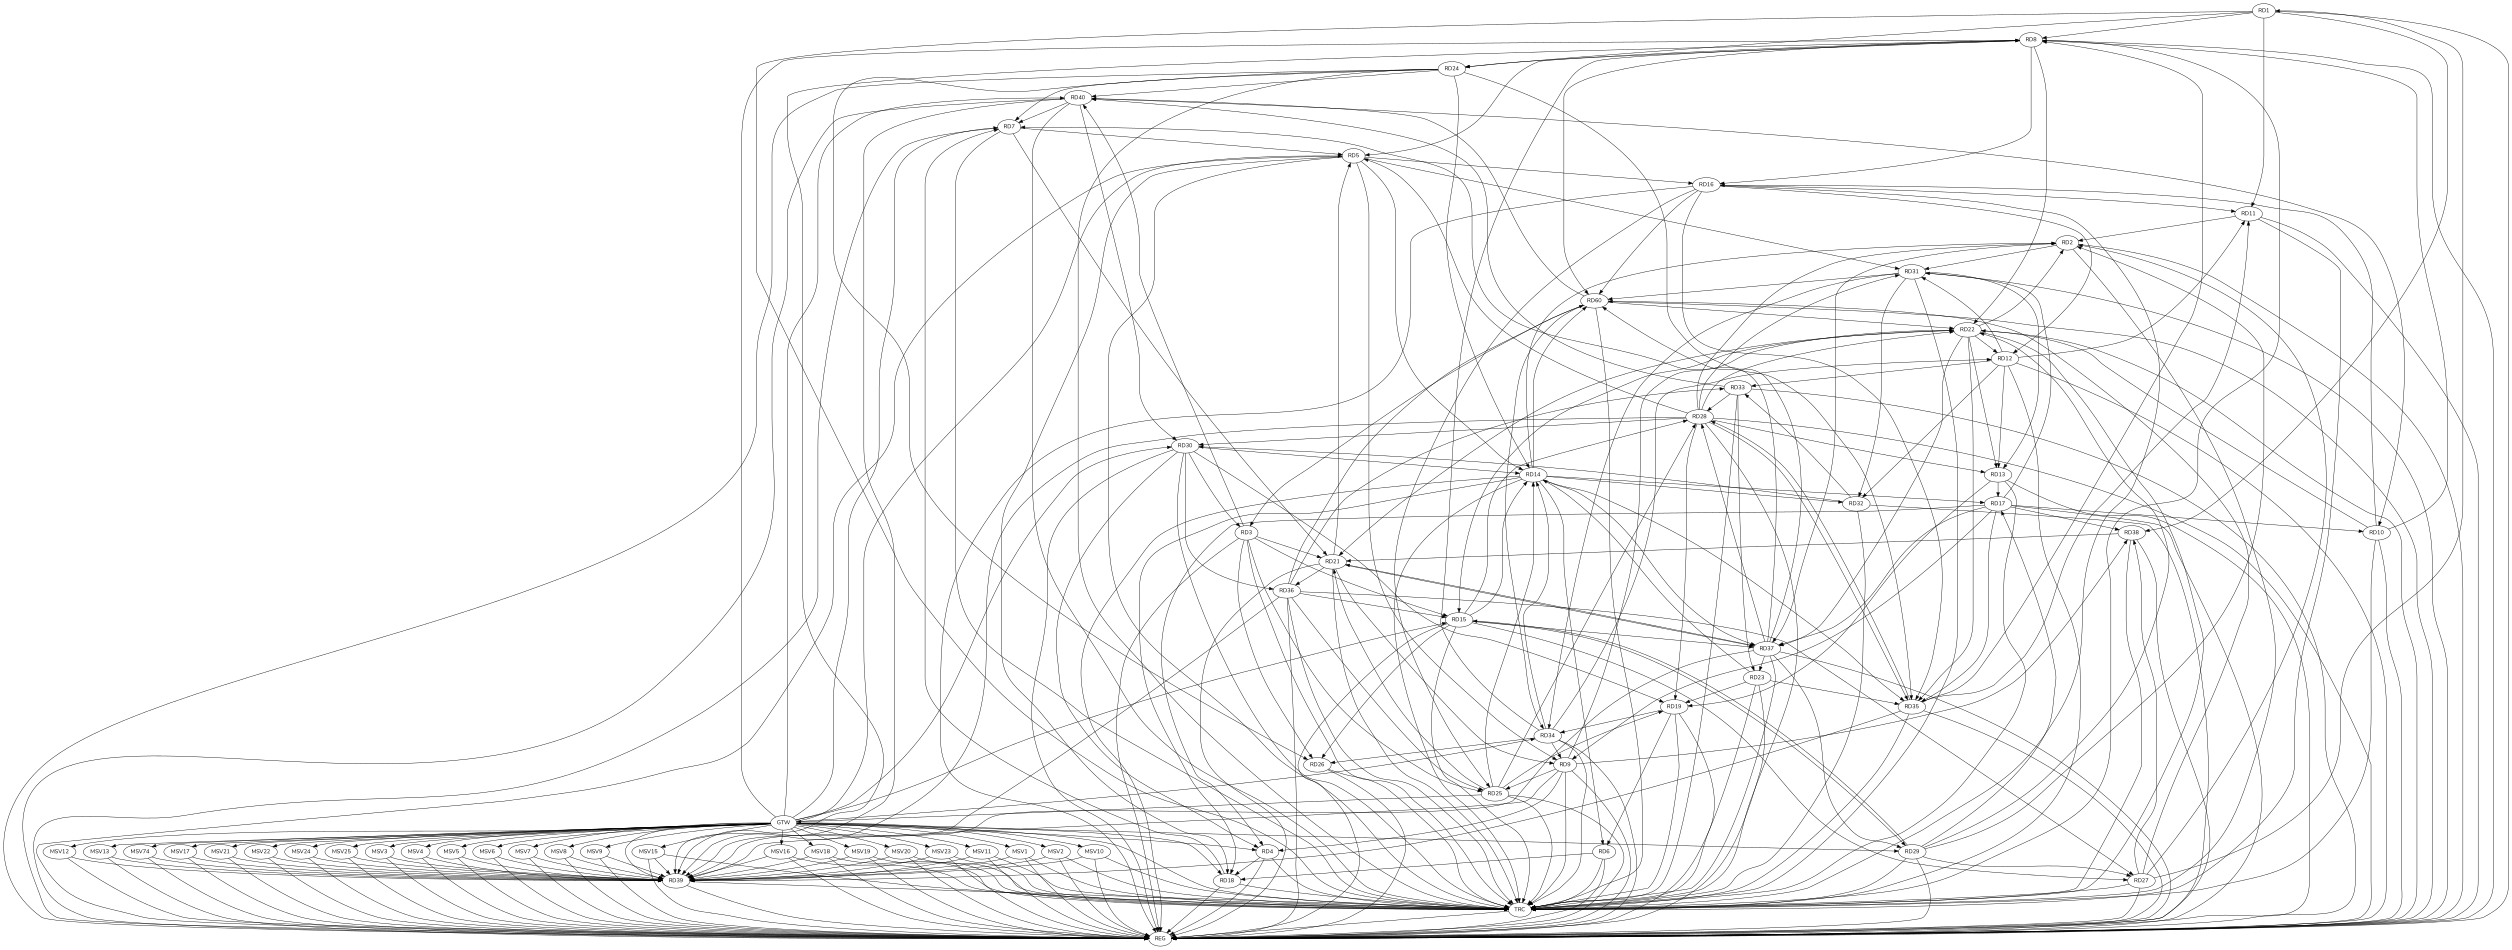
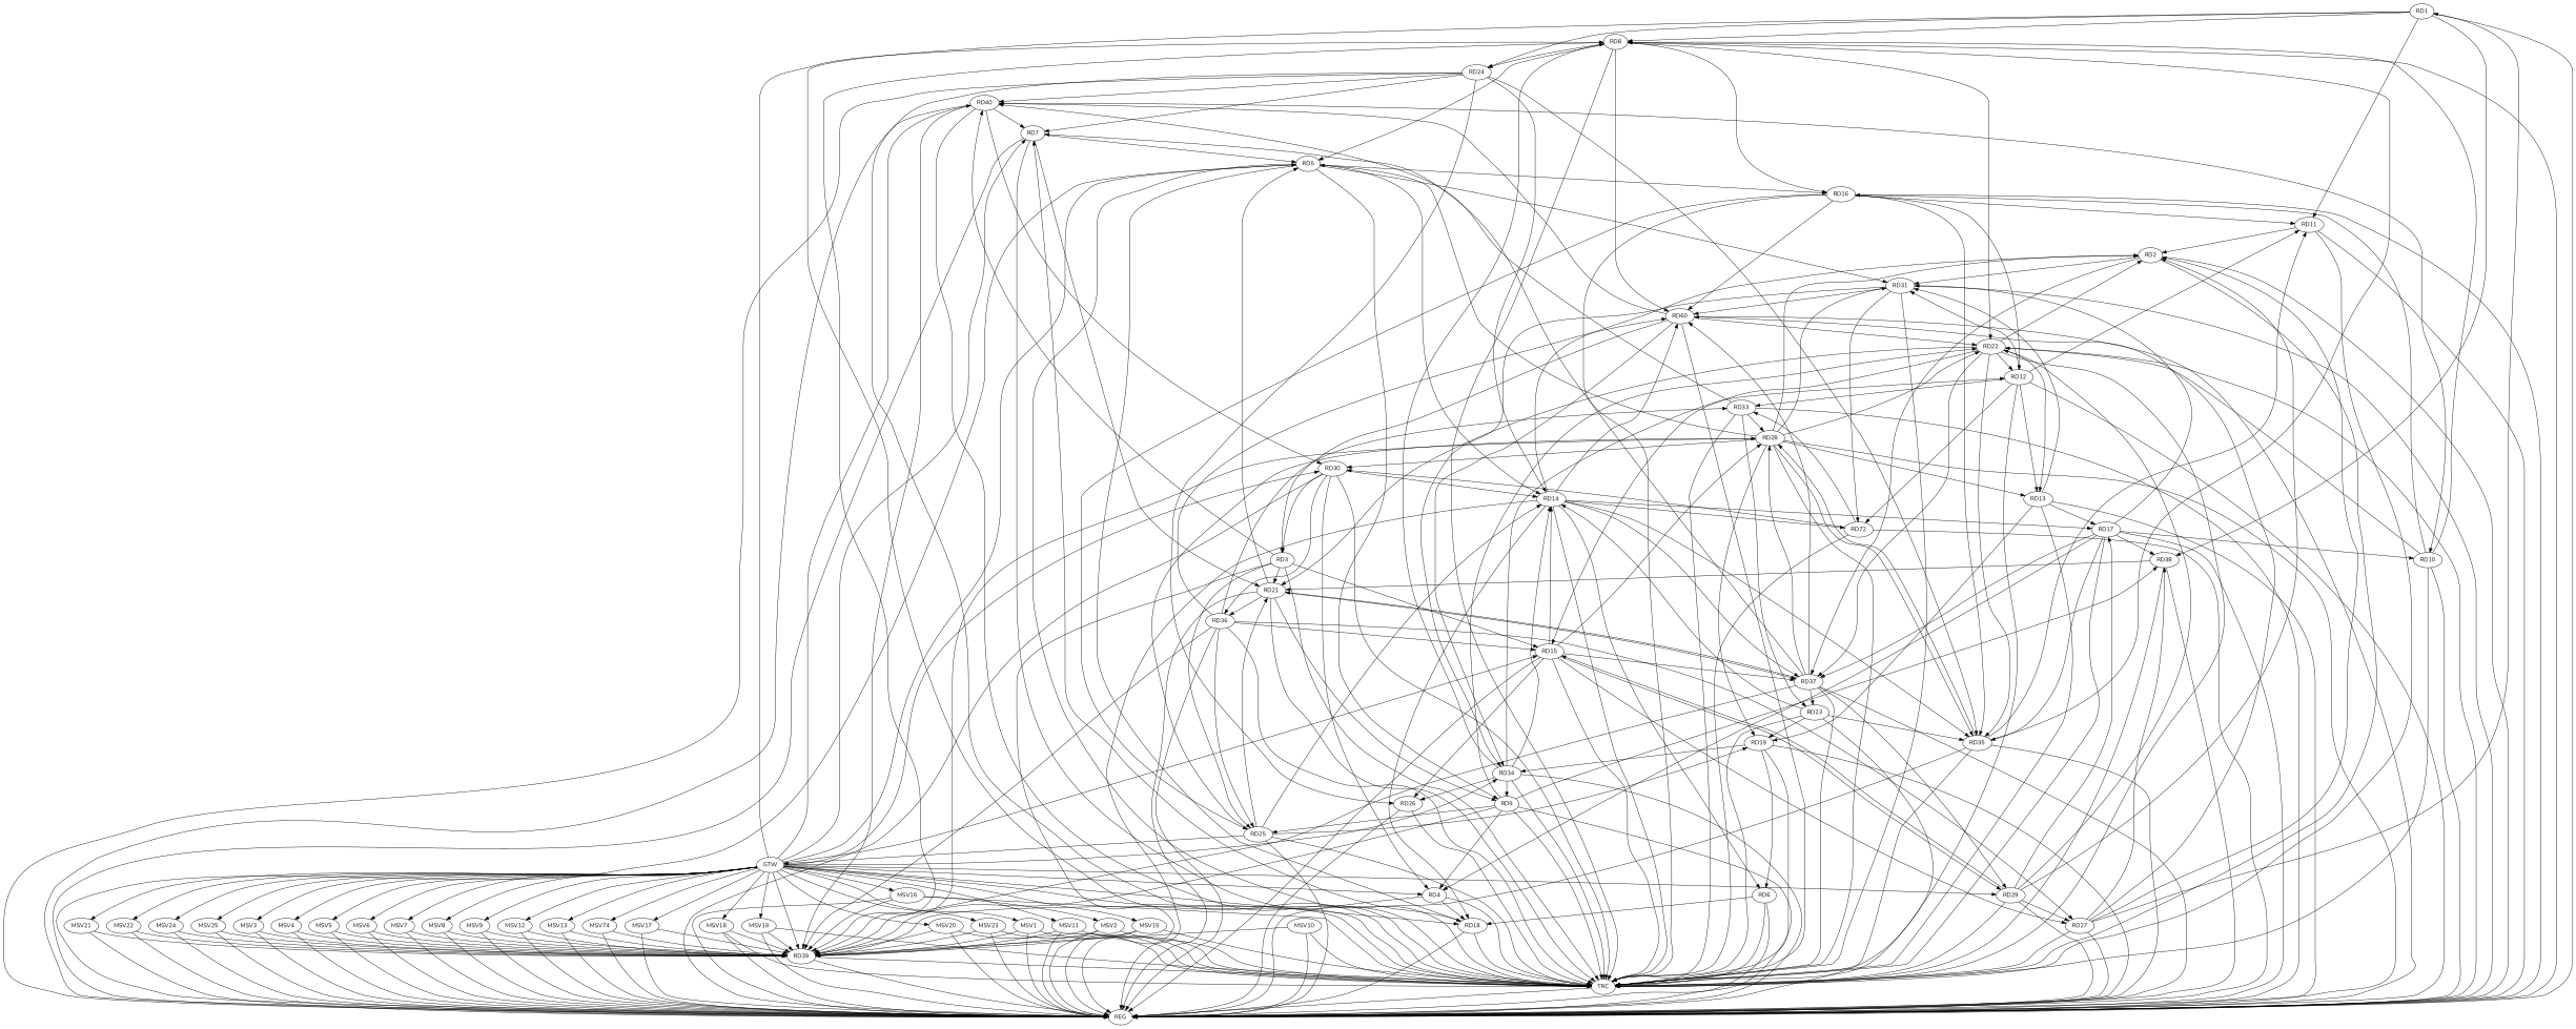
  strict digraph {
    fontname=Nunito
    node [fontname=Nunito]
    edge [fontname=Nunito]
    n1 [label=RD1]
    n2 [label=RD8]
    n3 [label=RD11]
    n4 [label=RD24]
    n5 [label=RD38]
    n6 [label=REG]
    n7 [label=TRC]
    n8 [label=RD5]
    n9 [label=RD16]
    n10 [label=RD60]
    n11 [label=RD22]
    n12 [label=RD39]
    n13 [label=RD2]
    n14 [label=RD26]
    n15 [label=RD40]
    n16 [label=RD14]
    n17 [label=RD7]
    n18 [label=RD35]
    n19 [label=RD21]
    n20 [label=RD31]
    n21 [label=RD37]
    n22 [label=RD13]
-   n23 [label=RD32]
+   n23 [label=RD72]
    n24 [label=RD34]
    n25 [label=RD23]
    n26 [label=RD28]
    n27 [label=RD29]
    n28 [label=RD3]
    n29 [label=RD15]
    n30 [label=RD25]
    n31 [label=RD27]
    n32 [label=RD9]
    n33 [label=RD36]
    n34 [label=RD19]
    n35 [label=GTW]
    n36 [label=RD10]
    n37 [label=RD30]
    n38 [label=RD4]
    n39 [label=RD18]
    n40 [label=RD6]
    n41 [label=RD17]
    n42 [label=RD12]
    n43 [label=RD33]
    n44 [label=MSV1]
    n45 [label=MSV2]
    n46 [label=MSV3]
    n47 [label=MSV4]
    n48 [label=MSV5]
    n49 [label=MSV6]
    n50 [label=MSV7]
    n51 [label=MSV8]
    n52 [label=MSV9]
    n53 [label=MSV10]
    n54 [label=MSV11]
    n55 [label=MSV12]
    n56 [label=MSV13]
    n57 [label=MSV74]
    n58 [label=MSV15]
    n59 [label=MSV16]
    n60 [label=MSV17]
    n61 [label=MSV18]
    n62 [label=MSV19]
    n63 [label=MSV20]
    n64 [label=MSV21]
    n65 [label=MSV22]
    n66 [label=MSV23]
    n67 [label=MSV24]
    n68 [label=MSV25]
    n1 -> n2
    n1 -> n3
    n1 -> n4
    n1 -> n5
    n1 -> n6
    n1 -> n7
    n2 -> n4
    n2 -> n6
    n2 -> n7
    n2 -> n8
    n2 -> n9
    n2 -> n10
    n2 -> n11
    n2 -> n12
    n3 -> n6
    n3 -> n7
    n3 -> n13
    n4 -> n6
    n4 -> n7
    n4 -> n14
    n4 -> n15
    n4 -> n16
    n4 -> n17
    n4 -> n18
    n5 -> n6
    n5 -> n7
    n5 -> n19
    n7 -> n6
    n8 -> n6
    n8 -> n7
    n8 -> n9
    n8 -> n16
    n8 -> n20
    n8 -> n32
    n8 -> n39
    n9 -> n3
    n9 -> n6
    n9 -> n7
    n9 -> n10
    n9 -> n18
    n9 -> n30
    n9 -> n42
    n10 -> n6
    n10 -> n7
    n10 -> n11
    n10 -> n15
    n10 -> n24
    n10 -> n28
    n11 -> n6
    n11 -> n7
    n11 -> n13
    n11 -> n18
    n11 -> n19
    n11 -> n21
    n11 -> n22
    n11 -> n29
    n11 -> n42
    n12 -> n6
    n12 -> n7
    n13 -> n6
    n13 -> n7
    n13 -> n20
    n13 -> n21
    n14 -> n6
    n14 -> n7
    n15 -> n6
    n15 -> n7
    n15 -> n12
    n15 -> n17
    n15 -> n36
    n15 -> n37
    n16 -> n6
    n16 -> n7
    n16 -> n10
    n16 -> n13
    n16 -> n18
    n16 -> n21
    n16 -> n23
    n16 -> n39
    n16 -> n40
    n16 -> n41
    n17 -> n6
    n17 -> n7
    n17 -> n8
    n17 -> n19
    n18 -> n2
    n18 -> n3
    n18 -> n6
    n18 -> n7
    n18 -> n12
    n18 -> n26
    n19 -> n6
    n19 -> n7
    n19 -> n8
    n19 -> n21
    n19 -> n32
    n19 -> n33
    n20 -> n6
    n20 -> n7
    n20 -> n10
-   n20 -> n22
+   n22 -> n20
    n20 -> n23
    n20 -> n24
    n21 -> n6
    n21 -> n7
    n21 -> n10
    n21 -> n12
    n21 -> n17
    n21 -> n19
    n21 -> n25
    n21 -> n26
    n21 -> n27
    n22 -> n6
    n22 -> n7
    n22 -> n34
    n22 -> n41
    n23 -> n6
    n23 -> n7
    n23 -> n37
    n23 -> n43
    n24 -> n2
    n24 -> n6
    n24 -> n7
    n24 -> n14
    n24 -> n16
    n24 -> n32
    n24 -> n42
    n25 -> n6
    n25 -> n7
    n25 -> n16
    n25 -> n18
    n25 -> n34
    n26 -> n6
    n26 -> n7
    n26 -> n8
    n26 -> n11
    n26 -> n12
    n26 -> n13
    n26 -> n18
    n26 -> n20
    n26 -> n22
    n26 -> n34
    n26 -> n37
    n27 -> n6
    n27 -> n7
    n27 -> n11
    n27 -> n13
    n27 -> n29
    n27 -> n31
    n27 -> n41
    n28 -> n6
    n28 -> n7
-   n28 -> n14
    n28 -> n15
    n28 -> n19
    n28 -> n29
    n28 -> n30
    n29 -> n6
    n29 -> n7
    n29 -> n14
    n29 -> n16
    n29 -> n21
    n29 -> n26
    n29 -> n27
    n29 -> n31
    n30 -> n6
    n30 -> n7
    n30 -> n16
    n30 -> n19
    n30 -> n26
    n30 -> n34
    n30 -> n35
    n31 -> n1
    n31 -> n5
    n31 -> n6
    n31 -> n7
    n31 -> n10
    n31 -> n13
    n32 -> n5
    n32 -> n6
    n32 -> n7
    n32 -> n11
    n32 -> n12
    n32 -> n30
    n32 -> n38
    n33 -> n6
    n33 -> n7
    n33 -> n10
    n33 -> n12
    n33 -> n29
    n33 -> n30
    n33 -> n31
    n33 -> n43
    n34 -> n6
    n34 -> n7
    n34 -> n24
    n34 -> n40
    n35 -> n2
    n35 -> n7
    n35 -> n8
    n35 -> n12
    n35 -> n15
    n35 -> n17
    n35 -> n24
    n35 -> n27
    n35 -> n29
    n35 -> n37
    n35 -> n38
    n35 -> n39
    n35 -> n44
-   n35 -> n45
+   n59 -> n45
    n35 -> n46
    n35 -> n47
    n35 -> n48
    n35 -> n49
    n35 -> n50
    n35 -> n51
    n35 -> n52
-   n35 -> n53
    n35 -> n54
    n35 -> n55
    n35 -> n56
    n35 -> n57
    n35 -> n58
    n35 -> n59
    n35 -> n60
    n35 -> n61
    n35 -> n62
    n35 -> n63
    n35 -> n64
    n35 -> n65
    n35 -> n66
    n35 -> n67
    n35 -> n68
    n36 -> n2
    n36 -> n6
    n36 -> n7
    n36 -> n9
    n36 -> n11
    n37 -> n6
    n37 -> n7
    n37 -> n16
    n37 -> n28
    n37 -> n33
-   n37 -> n34
    n37 -> n38
    n38 -> n6
    n38 -> n7
    n38 -> n39
    n39 -> n6
    n39 -> n7
    n39 -> n17
    n40 -> n6
    n40 -> n7
    n40 -> n39
    n41 -> n5
    n41 -> n6
-   n41 -> n32
+   n41 -> n7
    n41 -> n18
    n41 -> n20
    n41 -> n21
    n41 -> n36
    n41 -> n38
    n42 -> n3
    n42 -> n6
    n42 -> n7
    n42 -> n20
    n42 -> n22
    n42 -> n23
    n42 -> n43
    n43 -> n6
    n43 -> n7
    n43 -> n15
    n43 -> n25
    n43 -> n26
    n44 -> n6
    n44 -> n7
    n44 -> n12
    n45 -> n6
    n45 -> n7
    n45 -> n12
    n46 -> n6
    n46 -> n12
    n47 -> n6
    n47 -> n12
    n48 -> n6
    n48 -> n12
    n49 -> n6
    n49 -> n12
    n50 -> n6
    n50 -> n12
    n51 -> n6
    n51 -> n12
    n52 -> n6
    n52 -> n12
    n53 -> n6
    n53 -> n7
    n53 -> n12
    n54 -> n6
    n54 -> n7
    n54 -> n12
    n55 -> n6
    n55 -> n12
    n56 -> n6
    n56 -> n12
    n57 -> n6
    n57 -> n12
    n58 -> n6
    n58 -> n7
    n58 -> n12
    n59 -> n6
    n59 -> n7
    n59 -> n12
    n60 -> n6
    n60 -> n12
    n61 -> n6
    n61 -> n7
    n61 -> n12
    n62 -> n6
    n62 -> n7
    n62 -> n12
    n63 -> n6
    n63 -> n7
    n63 -> n12
    n64 -> n6
    n64 -> n12
    n65 -> n6
    n65 -> n12
    n66 -> n6
    n66 -> n7
    n66 -> n12
    n67 -> n6
    n67 -> n12
    n68 -> n6
    n68 -> n12
  }
